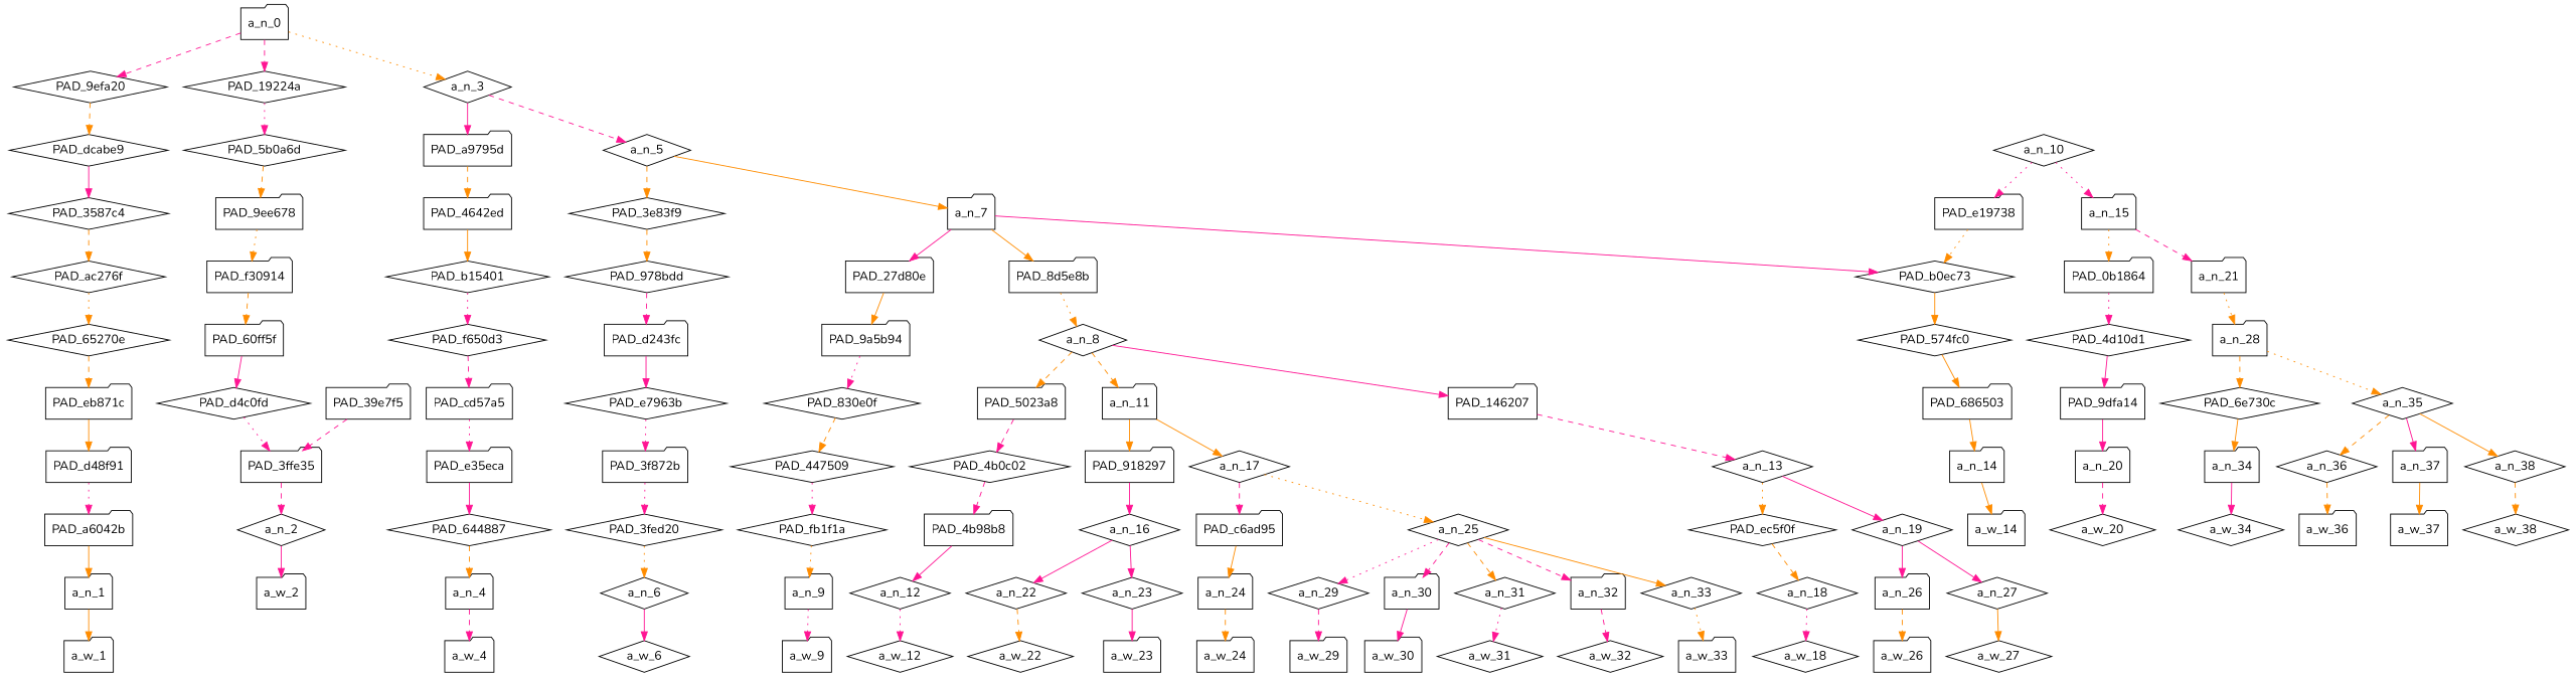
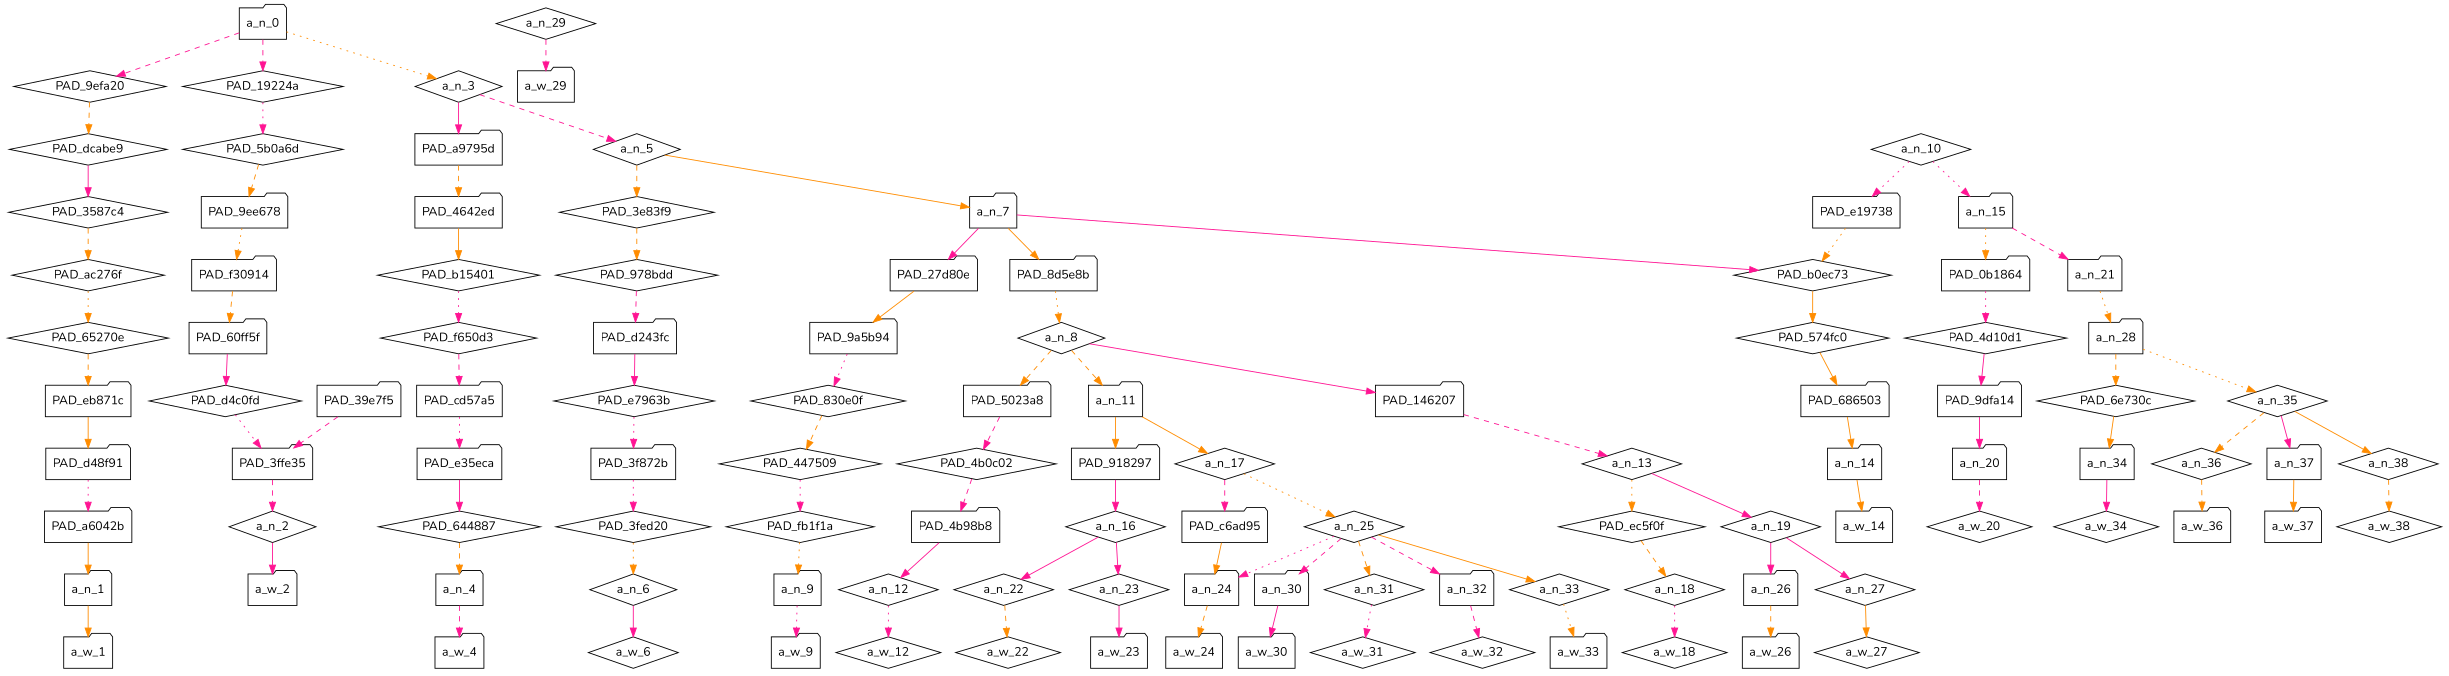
  strict digraph {
    fontname=Nunito
    node [div_dir=1 fontname=Nunito index=0 level=1 shape=folder text_span="[0]" value=0.05292143]
    edge [color=deeppink fontname=Nunito style=solid]
    a_n_0 [level=10 text_span="[0, 1, 2, 3, 4, 5, 6, 7, 8, 9, 10, 11, 12, 13, 14, 15, 16, 17, 18, 19, 20, 21, 22]" value=1.00000000]
    PAD_9efa20 [level=9 shape=diamond]
    PAD_19224a [div_dir=-1 index=1 level=9 shape=diamond text_span="[1]" value=0.03529064]
    a_n_3 [index=2 level=9 shape=diamond text_span="[2, 3, 4, 5, 6, 7, 8, 9, 10, 11, 12, 13, 14, 15, 16, 17, 18, 19, 20, 21, 22]" value=0.91066104]
    PAD_dcabe9 [level=8 shape=diamond]
    PAD_5b0a6d [div_dir=-1 index=1 level=8 shape=diamond text_span="[1]" value=0.03529064]
    PAD_a9795d [index=2 level=8 text_span="[2]" value=0.03589985]
    a_n_5 [index=3 level=8 shape=diamond text_span="[3, 4, 5, 6, 7, 8, 9, 10, 11, 12, 13, 14, 15, 16, 17, 18, 19, 20, 21, 22]" value=0.87370995]
    PAD_3587c4 [level=7 shape=diamond]
    PAD_9ee678 [div_dir=-1 index=1 level=7 text_span="[1]" value=0.03529064]
    PAD_4642ed [index=2 level=7 text_span="[2]" value=0.03589985]
    PAD_3e83f9 [index=3 level=7 shape=diamond text_span="[3]" value=0.03159431]
    a_n_7 [index=4 level=7 text_span="[4, 5, 6, 7, 8, 9, 10, 11, 12, 13, 14, 15, 16, 17, 18, 19, 20, 21, 22]" value=0.84107388]
    PAD_ac276f [level=6 shape=diamond]
    PAD_65270e [level=5 shape=diamond]
    PAD_eb871c [level=4]
    PAD_d48f91 [level=3]
    PAD_a6042b [level=2]
    a_n_1
    a_w_1 [div_dir=0 level=0 value=do]
    PAD_f30914 [div_dir=-1 index=1 level=6 text_span="[1]" value=0.03529064]
    PAD_60ff5f [div_dir=-1 index=1 level=5 text_span="[1]" value=0.03529064]
    PAD_d4c0fd [div_dir=-1 index=1 level=4 shape=diamond text_span="[1]" value=0.03529064]
    PAD_3ffe35 [div_dir=-1 index=1 level=2 text_span="[1]" value=0.03529064]
    PAD_39e7f5 [div_dir=-1 index=1 level=3 text_span="[1]" value=0.03529064]
    a_n_2 [div_dir=-1 index=1 shape=diamond text_span="[1]" value=0.03529064]
    a_w_2 [div_dir=0 index=1 level=0 text_span="[1]" value=not]
    PAD_b15401 [index=2 level=6 shape=diamond text_span="[2]" value=0.03589985]
    PAD_978bdd [index=3 level=6 shape=diamond text_span="[3]" value=0.03159431]
    PAD_27d80e [index=5 level=6 text_span="[16]" value=0.02539112]
    PAD_8d5e8b [index=4 level=6 text_span="[4, 5, 6, 7, 8, 9, 10, 11, 12, 13, 14, 15]" value=0.57307558]
    PAD_b0ec73 [index=8 level=4 shape=diamond text_span="[17]" value=0.02619647]
    PAD_f650d3 [index=2 level=5 shape=diamond text_span="[2]" value=0.03589985]
    PAD_cd57a5 [index=2 level=4 text_span="[2]" value=0.03589985]
    PAD_e35eca [index=2 level=3 text_span="[2]" value=0.03589985]
    PAD_644887 [index=2 level=2 shape=diamond text_span="[2]" value=0.03589985]
    a_n_4 [index=2 text_span="[2]" value=0.03589985]
    a_w_4 [div_dir=0 index=2 level=0 text_span="[2]" value=vote]
    PAD_d243fc [index=3 level=5 text_span="[3]" value=0.03159431]
    PAD_9a5b94 [index=5 level=5 text_span="[16]" value=0.02539112]
    a_n_8 [index=4 level=5 shape=diamond text_span="[4, 5, 6, 7, 8, 9, 10, 11, 12, 13, 14, 15]" value=0.57307558]
    a_n_10 [index=6 level=6 shape=diamond text_span="[17, 18, 19, 20, 21, 22]" value=0.24158337]
    PAD_e19738 [index=6 level=5 text_span="[17]" value=0.02619647]
    a_n_15 [index=7 level=5 text_span="[18, 19, 20, 21, 22]" value=0.21494402]
    PAD_e7963b [index=3 level=4 shape=diamond text_span="[3]" value=0.03159431]
    PAD_3f872b [index=3 level=3 text_span="[3]" value=0.03159431]
    PAD_3fed20 [index=3 level=2 shape=diamond text_span="[3]" value=0.03159431]
    a_n_6 [index=3 shape=diamond text_span="[3]" value=0.03159431]
    a_w_6 [div_dir=0 index=3 level=0 shape=diamond text_span="[3]" value=for]
    PAD_830e0f [index=7 level=4 shape=diamond text_span="[16]" value=0.02539112]
    PAD_5023a8 [index=5 level=4 text_span="[12]" value=0.03326487]
    a_n_11 [index=4 level=4 text_span="[4, 5, 6, 7, 8, 9, 10, 11]" value=0.40512555]
    PAD_146207 [index=6 level=4 text_span="[13, 14, 15]" value=0.13372205]
    PAD_0b1864 [index=9 level=4 text_span="[18]" value=0.02467782]
    a_n_21 [index=10 level=4 text_span="[19, 20, 21, 22]" value=0.18983763]
    PAD_447509 [index=8 level=3 shape=diamond text_span="[16]" value=0.02539112]
    PAD_fb1f1a [index=10 level=2 shape=diamond text_span="[16]" value=0.02539112]
    a_n_9 [index=16 text_span="[16]" value=0.02539112]
    a_w_9 [div_dir=0 index=16 level=0 text_span="[16]" value=or1]
    PAD_4b0c02 [index=6 level=3 shape=diamond text_span="[12]" value=0.03326487]
    PAD_918297 [index=4 level=3 text_span="[4, 5]" value=0.05852072]
    a_n_17 [index=5 level=3 shape=diamond text_span="[6, 7, 8, 9, 10, 11]" value=0.34561428]
    a_n_13 [index=7 level=3 shape=diamond text_span="[13, 14, 15]" value=0.13372205]
    PAD_4b98b8 [index=7 level=2 text_span="[12]" value=0.03326487]
    a_n_16 [index=4 level=2 shape=diamond text_span="[4, 5]" value=0.05852072]
    PAD_c6ad95 [index=5 level=2 text_span="[6]" value=0.02888471]
    a_n_25 [index=6 level=2 shape=diamond text_span="[7, 8, 9, 10, 11]" value=0.31567728]
    PAD_ec5f0f [index=8 level=2 shape=diamond text_span="[13]" value=0.07245123]
    a_n_19 [index=9 level=2 shape=diamond text_span="[14, 15]" value=0.06098170]
    a_n_12 [index=12 shape=diamond text_span="[12]" value=0.03326487]
    a_w_12 [div_dir=0 index=12 level=0 shape=diamond text_span="[12]" value=or]
    a_n_22 [index=4 shape=diamond text_span="[4]" value=0.02704409]
    a_n_23 [div_dir=-1 index=5 shape=diamond text_span="[5]" value=0.03137591]
    a_n_24 [index=6 text_span="[6]" value=0.02888471]
    a_n_29 [index=7 shape=diamond text_span="[7]" value=0.02651507]
    a_n_30 [index=8 text_span="[8]" value=0.03033610]
    a_n_31 [index=9 shape=diamond text_span="[9]" value=0.08805466]
    a_n_32 [index=10 text_span="[10]" value=0.06595179]
    a_n_33 [index=11 shape=diamond text_span="[11]" value=0.10373809]
    a_w_22 [div_dir=0 index=4 level=0 shape=diamond text_span="[4]" value=any]
    a_w_23 [div_dir=0 index=5 level=0 text_span="[5]" value=candidate]
    a_w_24 [div_dir=0 index=6 level=0 text_span="[6]" value=with]
    a_w_29 [div_dir=0 index=7 level=0 text_span="[7]" value=a]
    a_w_30 [div_dir=0 index=8 level=0 text_span="[8]" value=jew]
    a_w_31 [div_dir=0 index=9 level=0 shape=diamond text_span="[9]" value=spic]
    a_w_32 [div_dir=0 index=10 level=0 shape=diamond text_span="[10]" value=sand]
    a_w_33 [div_dir=0 index=11 level=0 text_span="[11]" value=nigger]
    a_n_18 [index=13 shape=diamond text_span="[13]" value=0.07245123]
    a_n_26 [index=14 text_span="[14]" value=0.03124382]
    a_n_27 [index=15 shape=diamond text_span="[15]" value=0.02954074]
    a_w_18 [div_dir=0 index=13 level=0 shape=diamond text_span="[13]" value=gook]
    a_w_26 [div_dir=0 index=14 level=0 text_span="[14]" value=last]
    a_w_27 [div_dir=0 index=15 level=0 shape=diamond text_span="[15]" value=name]
    PAD_574fc0 [index=9 level=3 shape=diamond text_span="[17]" value=0.02619647]
    PAD_4d10d1 [index=10 level=3 shape=diamond text_span="[18]" value=0.02467782]
    a_n_28 [index=11 level=3 text_span="[19, 20, 21, 22]" value=0.18941184]
    PAD_686503 [index=11 level=2 text_span="[17]" value=0.02619647]
    a_n_14 [index=17 text_span="[17]" value=0.02619647]
    a_w_14 [div_dir=0 index=17 level=0 text_span="[17]" value=one]
    PAD_9dfa14 [index=12 level=2 text_span="[18]" value=0.02467782]
    PAD_6e730c [div_dir=-1 index=13 level=2 shape=diamond text_span="[19]" value=0.02916345]
    a_n_35 [index=14 level=2 shape=diamond text_span="[20, 21, 22]" value=0.15982261]
    a_n_20 [index=18 text_span="[18]" value=0.02467782]
    a_w_20 [div_dir=0 index=18 level=0 shape=diamond text_span="[18]" value=who]
    a_n_34 [div_dir=-1 index=19 text_span="[19]" value=0.02916345]
    a_n_36 [index=20 shape=diamond text_span="[20]" value=0.03450298]
    a_n_37 [index=21 text_span="[21]" value=0.08687960]
    a_n_38 [index=22 shape=diamond text_span="[22]" value=0.03794301]
    a_w_34 [div_dir=0 index=19 level=0 shape=diamond text_span="[19]" value=is]
    a_w_36 [div_dir=0 index=20 level=0 text_span="[20]" value=a1]
    a_w_37 [div_dir=0 index=21 level=0 text_span="[21]" value=nigger1]
    a_w_38 [div_dir=0 index=22 level=0 shape=diamond text_span="[22]" value=period]
    a_n_0 -> PAD_9efa20 [style=dashed]
    a_n_0 -> PAD_19224a [style=dashed]
    a_n_0 -> a_n_3 [color=darkorange style=dotted]
    PAD_9efa20 -> PAD_dcabe9 [color=darkorange style=dashed]
    PAD_19224a -> PAD_5b0a6d [style=dotted]
    a_n_3 -> PAD_a9795d
    a_n_3 -> a_n_5 [style=dashed]
    PAD_dcabe9 -> PAD_3587c4
    PAD_5b0a6d -> PAD_9ee678 [color=darkorange style=dashed]
    PAD_a9795d -> PAD_4642ed [color=darkorange style=dashed]
    a_n_5 -> PAD_3e83f9 [color=darkorange style=dashed]
    a_n_5 -> a_n_7 [color=darkorange]
    PAD_3587c4 -> PAD_ac276f [color=darkorange style=dashed]
    PAD_9ee678 -> PAD_f30914 [color=darkorange style=dotted]
    PAD_4642ed -> PAD_b15401 [color=darkorange]
    PAD_3e83f9 -> PAD_978bdd [color=darkorange style=dashed]
    a_n_7 -> PAD_27d80e
    a_n_7 -> PAD_8d5e8b [color=darkorange]
    a_n_7 -> PAD_b0ec73
    PAD_ac276f -> PAD_65270e [color=darkorange style=dotted]
    PAD_65270e -> PAD_eb871c [color=darkorange style=dashed]
    PAD_eb871c -> PAD_d48f91 [color=darkorange]
    PAD_d48f91 -> PAD_a6042b [style=dotted]
    PAD_a6042b -> a_n_1 [color=darkorange]
    a_n_1 -> a_w_1 [color=darkorange]
    PAD_f30914 -> PAD_60ff5f [color=darkorange style=dashed]
    PAD_60ff5f -> PAD_d4c0fd
    PAD_d4c0fd -> PAD_3ffe35 [style=dotted]
    PAD_3ffe35 -> a_n_2 [style=dashed]
    PAD_39e7f5 -> PAD_3ffe35 [style=dashed]
    a_n_2 -> a_w_2
    PAD_b15401 -> PAD_f650d3 [style=dotted]
    PAD_978bdd -> PAD_d243fc [style=dashed]
    PAD_27d80e -> PAD_9a5b94 [color=darkorange]
    PAD_8d5e8b -> a_n_8 [color=darkorange style=dotted]
    PAD_b0ec73 -> PAD_574fc0 [color=darkorange]
    PAD_f650d3 -> PAD_cd57a5 [style=dashed]
    PAD_cd57a5 -> PAD_e35eca [style=dotted]
    PAD_e35eca -> PAD_644887
    PAD_644887 -> a_n_4 [color=darkorange style=dashed]
    a_n_4 -> a_w_4 [style=dashed]
    PAD_d243fc -> PAD_e7963b
    PAD_9a5b94 -> PAD_830e0f [style=dotted]
    a_n_8 -> PAD_5023a8 [color=darkorange style=dashed]
    a_n_8 -> a_n_11 [color=darkorange style=dashed]
    a_n_8 -> PAD_146207
    a_n_10 -> PAD_e19738 [style=dotted]
    a_n_10 -> a_n_15 [style=dotted]
    PAD_e19738 -> PAD_b0ec73 [color=darkorange style=dotted]
    a_n_15 -> PAD_0b1864 [color=darkorange style=dotted]
    a_n_15 -> a_n_21 [style=dashed]
    PAD_e7963b -> PAD_3f872b [style=dotted]
    PAD_3f872b -> PAD_3fed20 [style=dotted]
    PAD_3fed20 -> a_n_6 [color=darkorange style=dotted]
    a_n_6 -> a_w_6
    PAD_830e0f -> PAD_447509 [color=darkorange style=dashed]
    PAD_5023a8 -> PAD_4b0c02 [style=dashed]
    a_n_11 -> PAD_918297 [color=darkorange]
    a_n_11 -> a_n_17 [color=darkorange]
    PAD_146207 -> a_n_13 [style=dashed]
    PAD_0b1864 -> PAD_4d10d1 [style=dotted]
    a_n_21 -> a_n_28 [color=darkorange style=dotted]
    PAD_447509 -> PAD_fb1f1a [style=dotted]
    PAD_fb1f1a -> a_n_9 [color=darkorange style=dotted]
    a_n_9 -> a_w_9 [style=dotted]
    PAD_4b0c02 -> PAD_4b98b8 [style=dashed]
    PAD_918297 -> a_n_16
    a_n_17 -> PAD_c6ad95 [style=dashed]
    a_n_17 -> a_n_25 [color=darkorange style=dotted]
    a_n_13 -> PAD_ec5f0f [color=darkorange style=dotted]
    a_n_13 -> a_n_19
    PAD_4b98b8 -> a_n_12
    a_n_16 -> a_n_22
    a_n_16 -> a_n_23
    PAD_c6ad95 -> a_n_24 [color=darkorange]
-   a_n_25 -> a_n_29 [style=dotted]
+   a_n_25 -> a_n_24 [style=dotted]
    a_n_25 -> a_n_30 [style=dashed]
    a_n_25 -> a_n_31 [color=darkorange style=dashed]
    a_n_25 -> a_n_32 [style=dashed]
    a_n_25 -> a_n_33 [color=darkorange]
    PAD_ec5f0f -> a_n_18 [color=darkorange style=dashed]
    a_n_19 -> a_n_26
    a_n_19 -> a_n_27
    a_n_12 -> a_w_12 [style=dotted]
    a_n_22 -> a_w_22 [color=darkorange style=dashed]
    a_n_23 -> a_w_23
    a_n_24 -> a_w_24 [color=darkorange style=dashed]
    a_n_29 -> a_w_29 [style=dashed]
    a_n_30 -> a_w_30
    a_n_31 -> a_w_31 [style=dotted]
    a_n_32 -> a_w_32 [style=dashed]
    a_n_33 -> a_w_33 [color=darkorange style=dotted]
    a_n_18 -> a_w_18 [style=dotted]
    a_n_26 -> a_w_26 [color=darkorange style=dashed]
    a_n_27 -> a_w_27 [color=darkorange]
    PAD_574fc0 -> PAD_686503 [color=darkorange]
    PAD_4d10d1 -> PAD_9dfa14
    a_n_28 -> PAD_6e730c [color=darkorange style=dashed]
    a_n_28 -> a_n_35 [color=darkorange style=dotted]
    PAD_686503 -> a_n_14 [color=darkorange]
    a_n_14 -> a_w_14 [color=darkorange]
    PAD_9dfa14 -> a_n_20
    PAD_6e730c -> a_n_34 [color=darkorange]
    a_n_35 -> a_n_36 [color=darkorange style=dashed]
    a_n_35 -> a_n_37
    a_n_35 -> a_n_38 [color=darkorange]
    a_n_20 -> a_w_20 [style=dashed]
    a_n_34 -> a_w_34
    a_n_36 -> a_w_36 [color=darkorange style=dashed]
    a_n_37 -> a_w_37 [color=darkorange]
    a_n_38 -> a_w_38 [color=darkorange style=dashed]
  }
